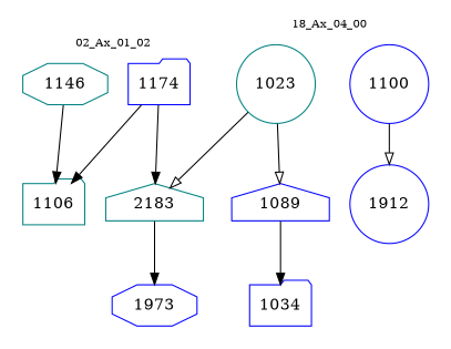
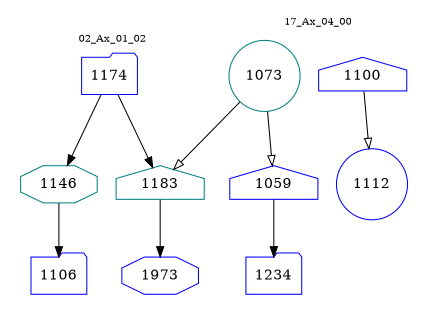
  digraph {
    node [color=blue shape=folder]
    edge [arrowhead=normal color=black]
    n1 [label=1174]
    n2 [color=teal label=1146 shape=octagon]
-   n3 [color=teal label=2183 shape=house]
-   n4 [color=teal label=1106]
+   n3 [color=teal label=1183 shape=house]
+   n4 [label=1106]
    n5 [label=1973 shape=octagon]
-   n6 [color=teal label=1023 shape=circle]
-   n7 [label=1089 shape=house]
-   n8 [label=1100 shape=circle]
-   n9 [label=1034]
-   n10 [label=1912 shape=circle]
+   n6 [color=teal label=1073 shape=circle]
+   n7 [label=1059 shape=house]
+   n8 [label=1100 shape=house]
+   n9 [label=1234]
+   n10 [label=1112 shape=circle]
    subgraph cluster_1 {
      color=white
      fontsize=10
      label="02_Ax_01_02"
      n1
      n2
      n3
      n4
      n5
    }
    subgraph cluster_2 {
      color=white
      fontsize=10
-     label="18_Ax_04_00"
+     label="17_Ax_04_00"
      n6
      n7
      n8
      n9
      n10
    }
-   n1 -> n4
+   n1 -> n2
    n1 -> n3
    n2 -> n4
    n3 -> n5
    n6 -> n3 [arrowhead=onormal]
    n6 -> n7 [arrowhead=onormal]
    n7 -> n9
    n8 -> n10 [arrowhead=onormal]
  }
